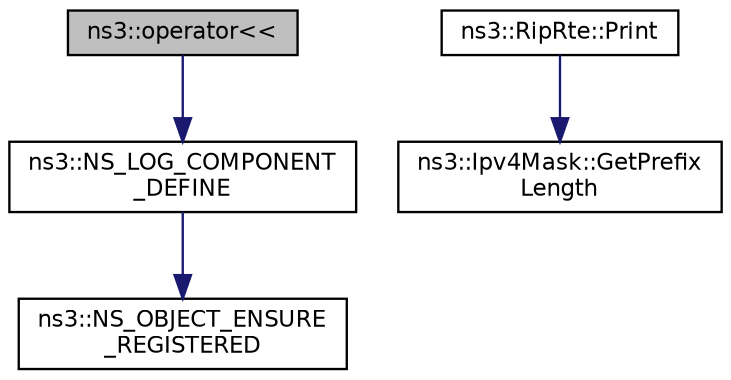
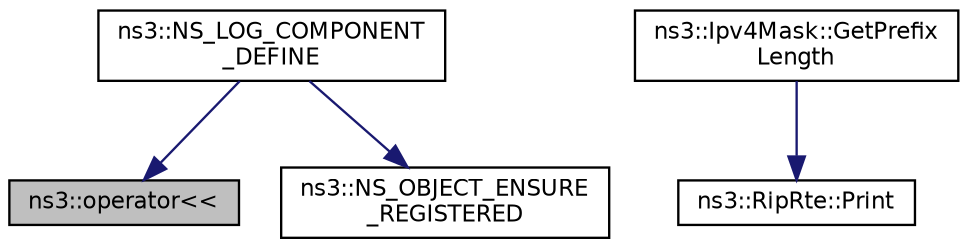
  digraph {
    rankdir=TB
    node [color=black fillcolor=white fontname=Helvetica fontsize=10 shape=record style=filled]
    edge [color=midnightblue fontname=Helvetica fontsize=10 labelfontname=Helvetica labelfontsize=10 style=solid]
    n1 [fillcolor=grey75 fontcolor=black height=0.2 label="ns3::operator\<\<" width=0.4]
    n2 [height=0.2 label="ns3::NS_LOG_COMPONENT\l_DEFINE" width=0.4]
    n3 [height=0.2 label="ns3::RipRte::Print" width=0.4]
    n4 [height=0.2 label="ns3::Ipv4Mask::GetPrefix\lLength" width=0.4]
    n5 [height=0.2 label="ns3::NS_OBJECT_ENSURE\l_REGISTERED" width=0.4]
-   n1 -> n2
+   n2 -> n1
    n2 -> n5
-   n3 -> n4
+   n4 -> n3
  }
